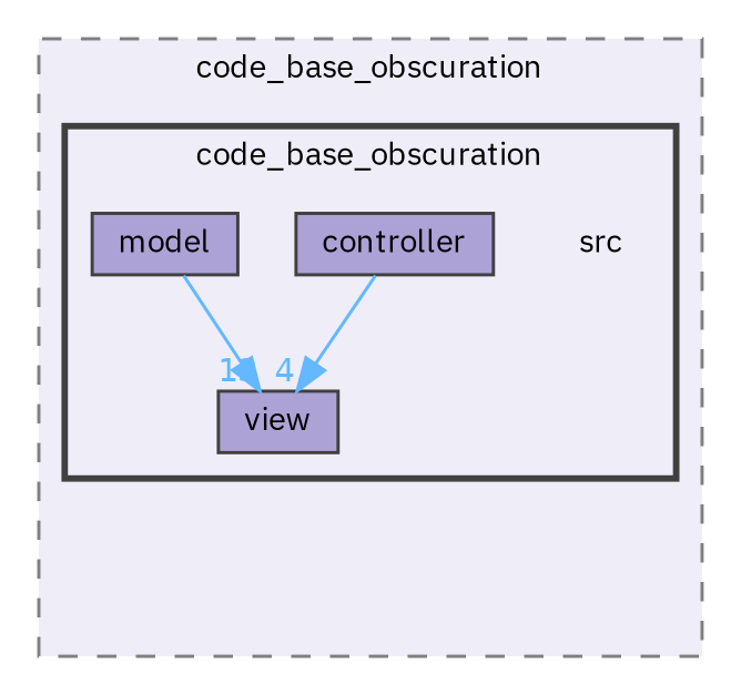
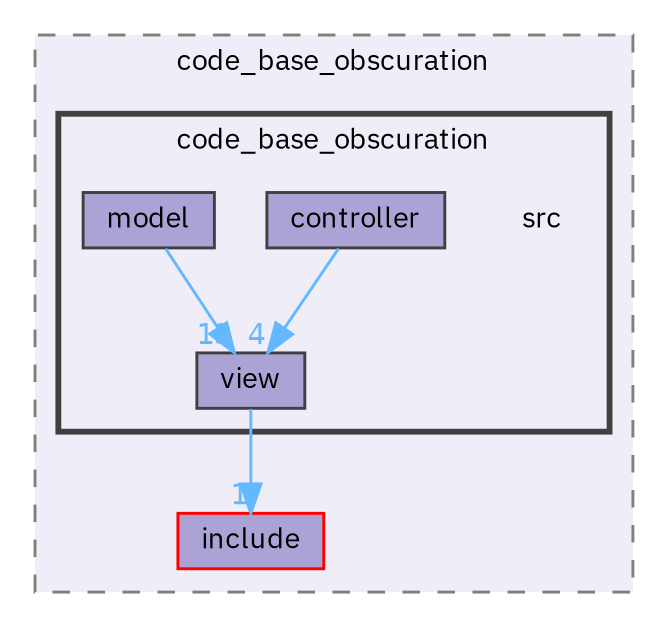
  digraph {
    compound=true
    fontname="IBM Plex Sans"
    node [fontname="IBM Plex Sans" fontsize=10 shape=box color=grey25 fillcolor="#ada2d6" style=filled]
    edge [color=steelblue1 fontcolor=steelblue1 fontname="IBM Plex Sans" fontsize=10 labeldistance=1.5 labelfontname=Helvetica labelfontsize=10]
    n1 [height=0.2 label=src shape=plaintext width=0.4 color="" fillcolor="" style=""]
    n2 [height=0.2 label=controller width=0.4]
    n3 [height=0.2 label=model width=0.4]
    n4 [height=0.2 label=view width=0.4]
+   n5 [color=red height=0.2 label=include width=0.4]
    subgraph cluster_1 {
      bgcolor="#efedf7"
      fontsize=10
      label=code_base_obscuration
      pencolor=grey50
      style="filled,dashed"
+     n5
      subgraph cluster_2 {
        bgcolor="#efedf7"
        fontsize=10
        label=code_base_obscuration
        pencolor=grey25
        style="filled,bold"
        n1
        n2
        n3
        n4
      }
    }
    n2 -> n4 [headlabel=4]
    n3 -> n4 [headlabel=13]
+   n4 -> n5 [headlabel=1]
  }
